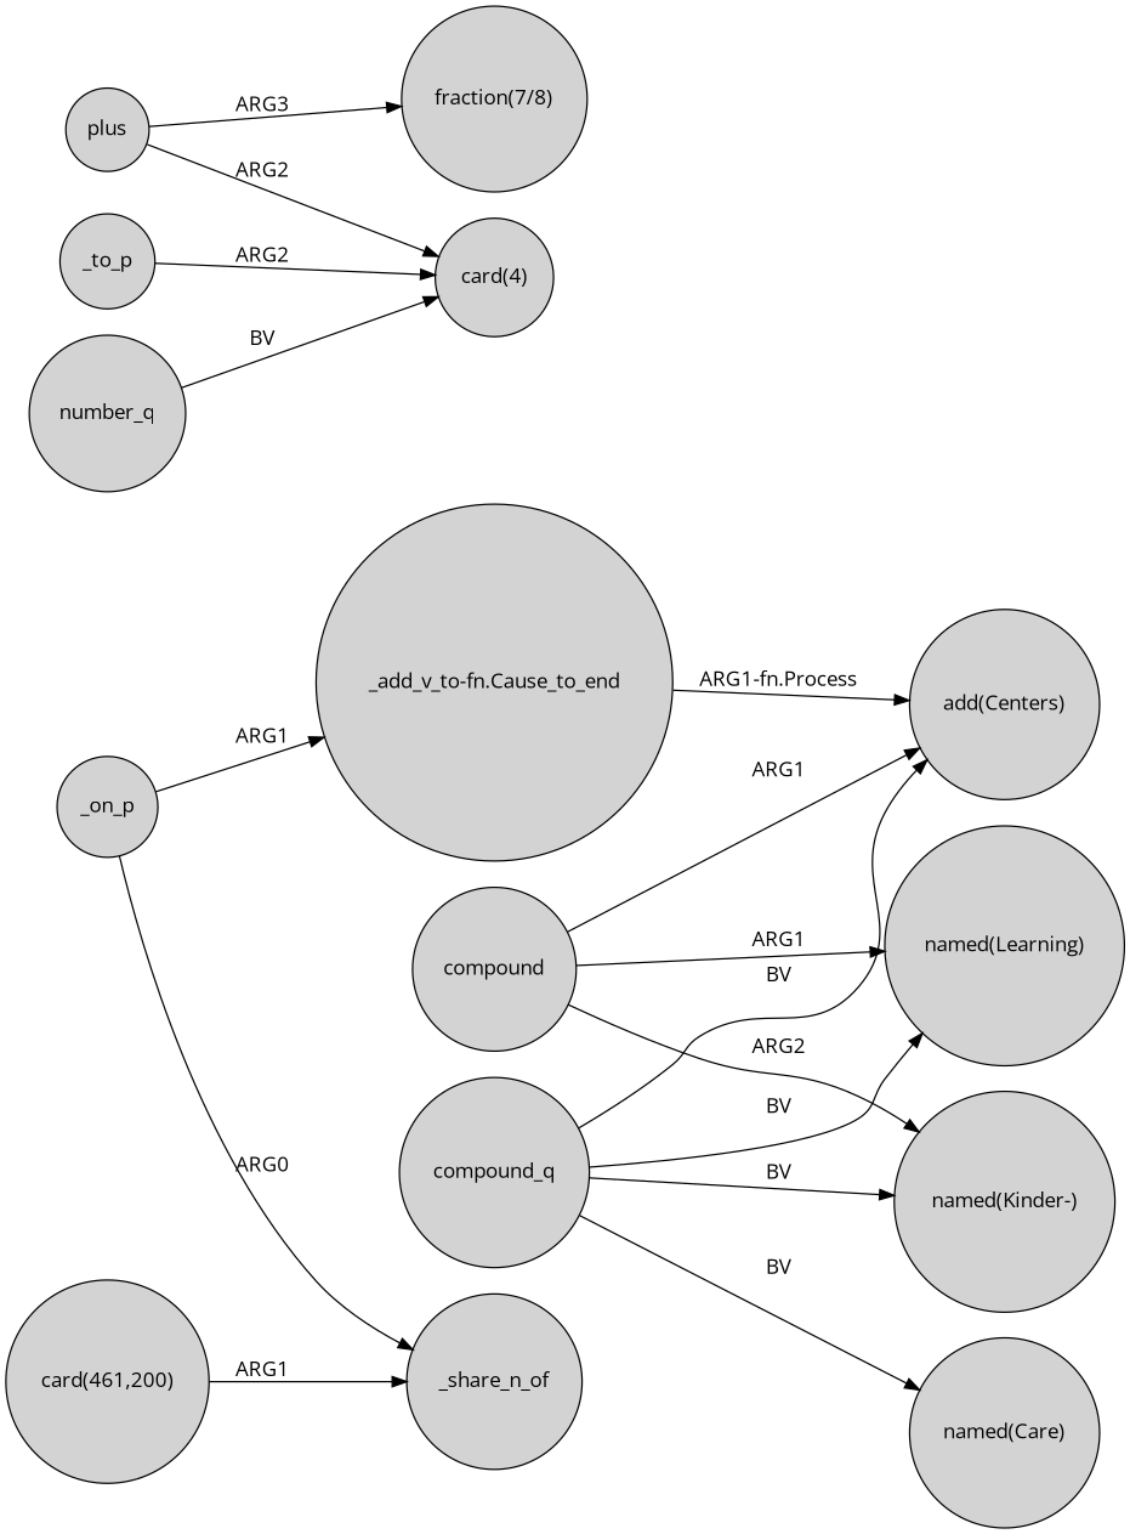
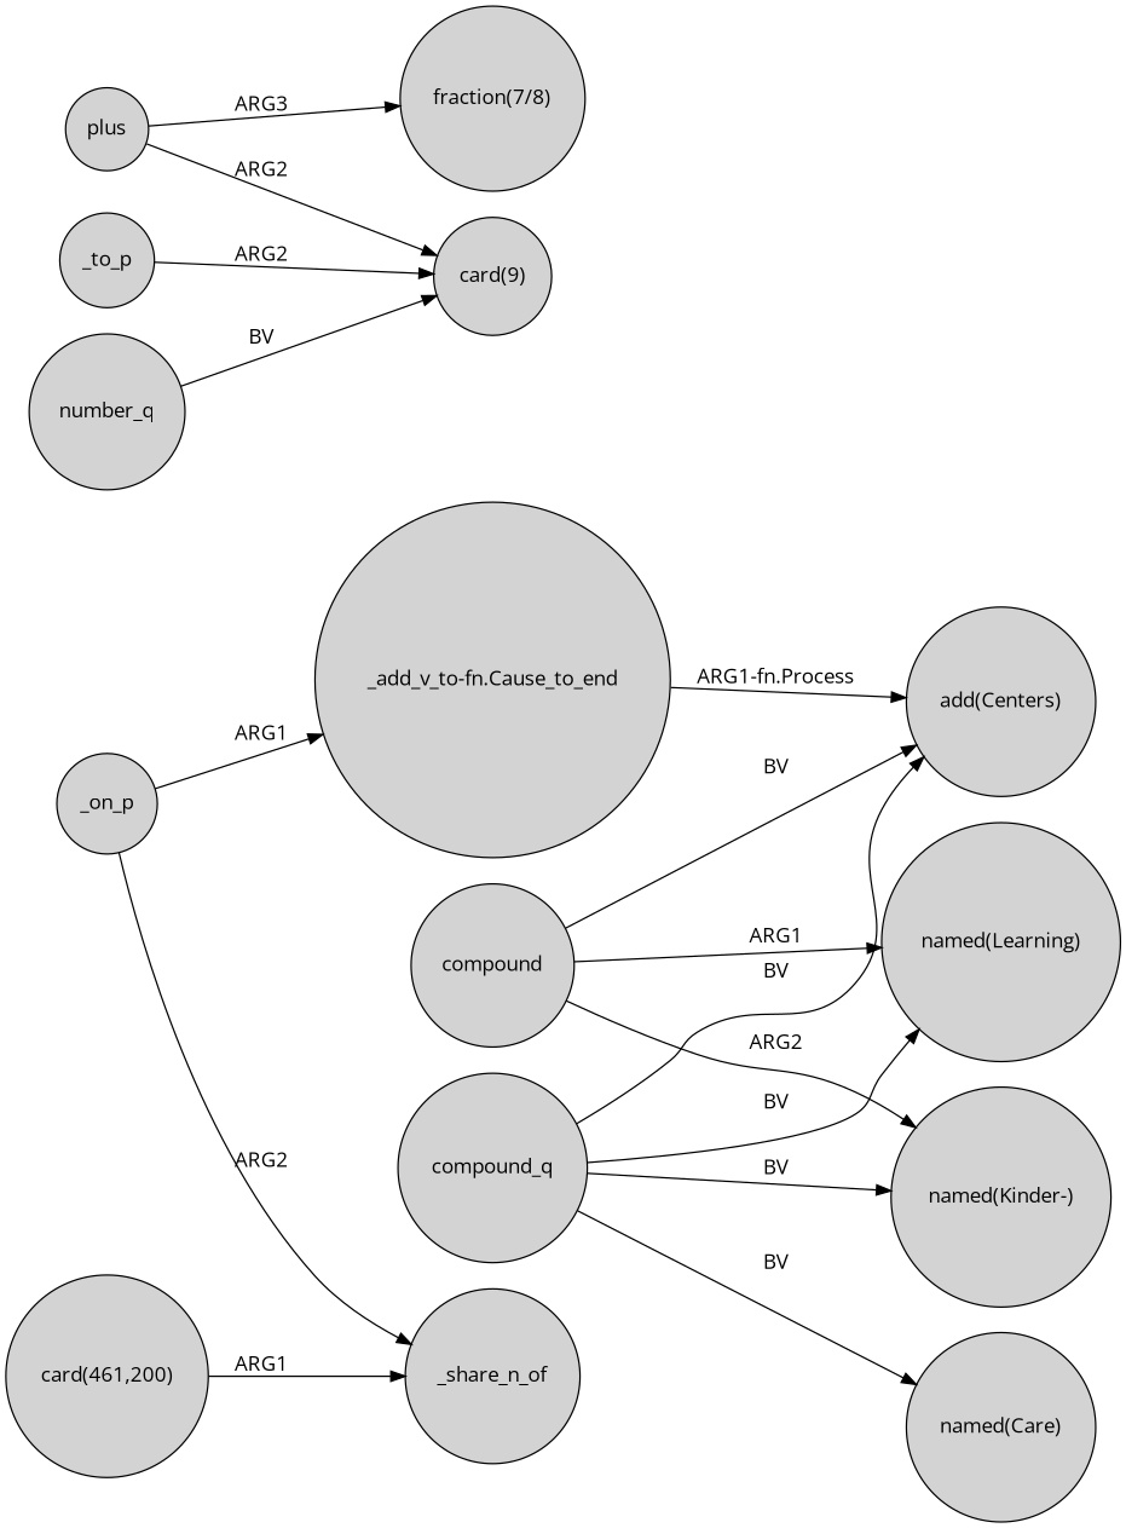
  digraph {
    fontname="Open Sans"
    rankdir=LR
    node [fontname="Open Sans" shape=circle style=filled]
    edge [fontname="Open Sans"]
    compound
    "named(Kinder-)"
    n3 [label="add(Centers)"]
    "named(Learning)"
    n5 [label=compound_q]
    "named(Care)"
    _on_p
    _share_n_of
    "_add_v_to-fn.Cause_to_end"
    plus
    "fraction(7/8)"
-   "card(4)"
+   "card(4)" [label="card(9)"]
    _to_p
    "card(461,200)"
    number_q
    compound -> "named(Kinder-)" [label=ARG2]
-   compound -> n3 [label=ARG1]
+   compound -> n3 [label=BV]
    compound -> "named(Learning)" [label=ARG1]
    n5 -> "named(Kinder-)" [label=BV]
    n5 -> n3 [label=BV]
    n5 -> "named(Learning)" [label=BV]
    n5 -> "named(Care)" [label=BV]
-   _on_p -> _share_n_of [label=ARG0]
+   _on_p -> _share_n_of [label=ARG2]
    _on_p -> "_add_v_to-fn.Cause_to_end" [label=ARG1]
    "_add_v_to-fn.Cause_to_end" -> n3 [label="ARG1-fn.Process"]
    plus -> "fraction(7/8)" [label=ARG3]
    plus -> "card(4)" [label=ARG2]
    _to_p -> "card(4)" [label=ARG2]
    "card(461,200)" -> _share_n_of [label=ARG1]
    number_q -> "card(4)" [label=BV]
  }
